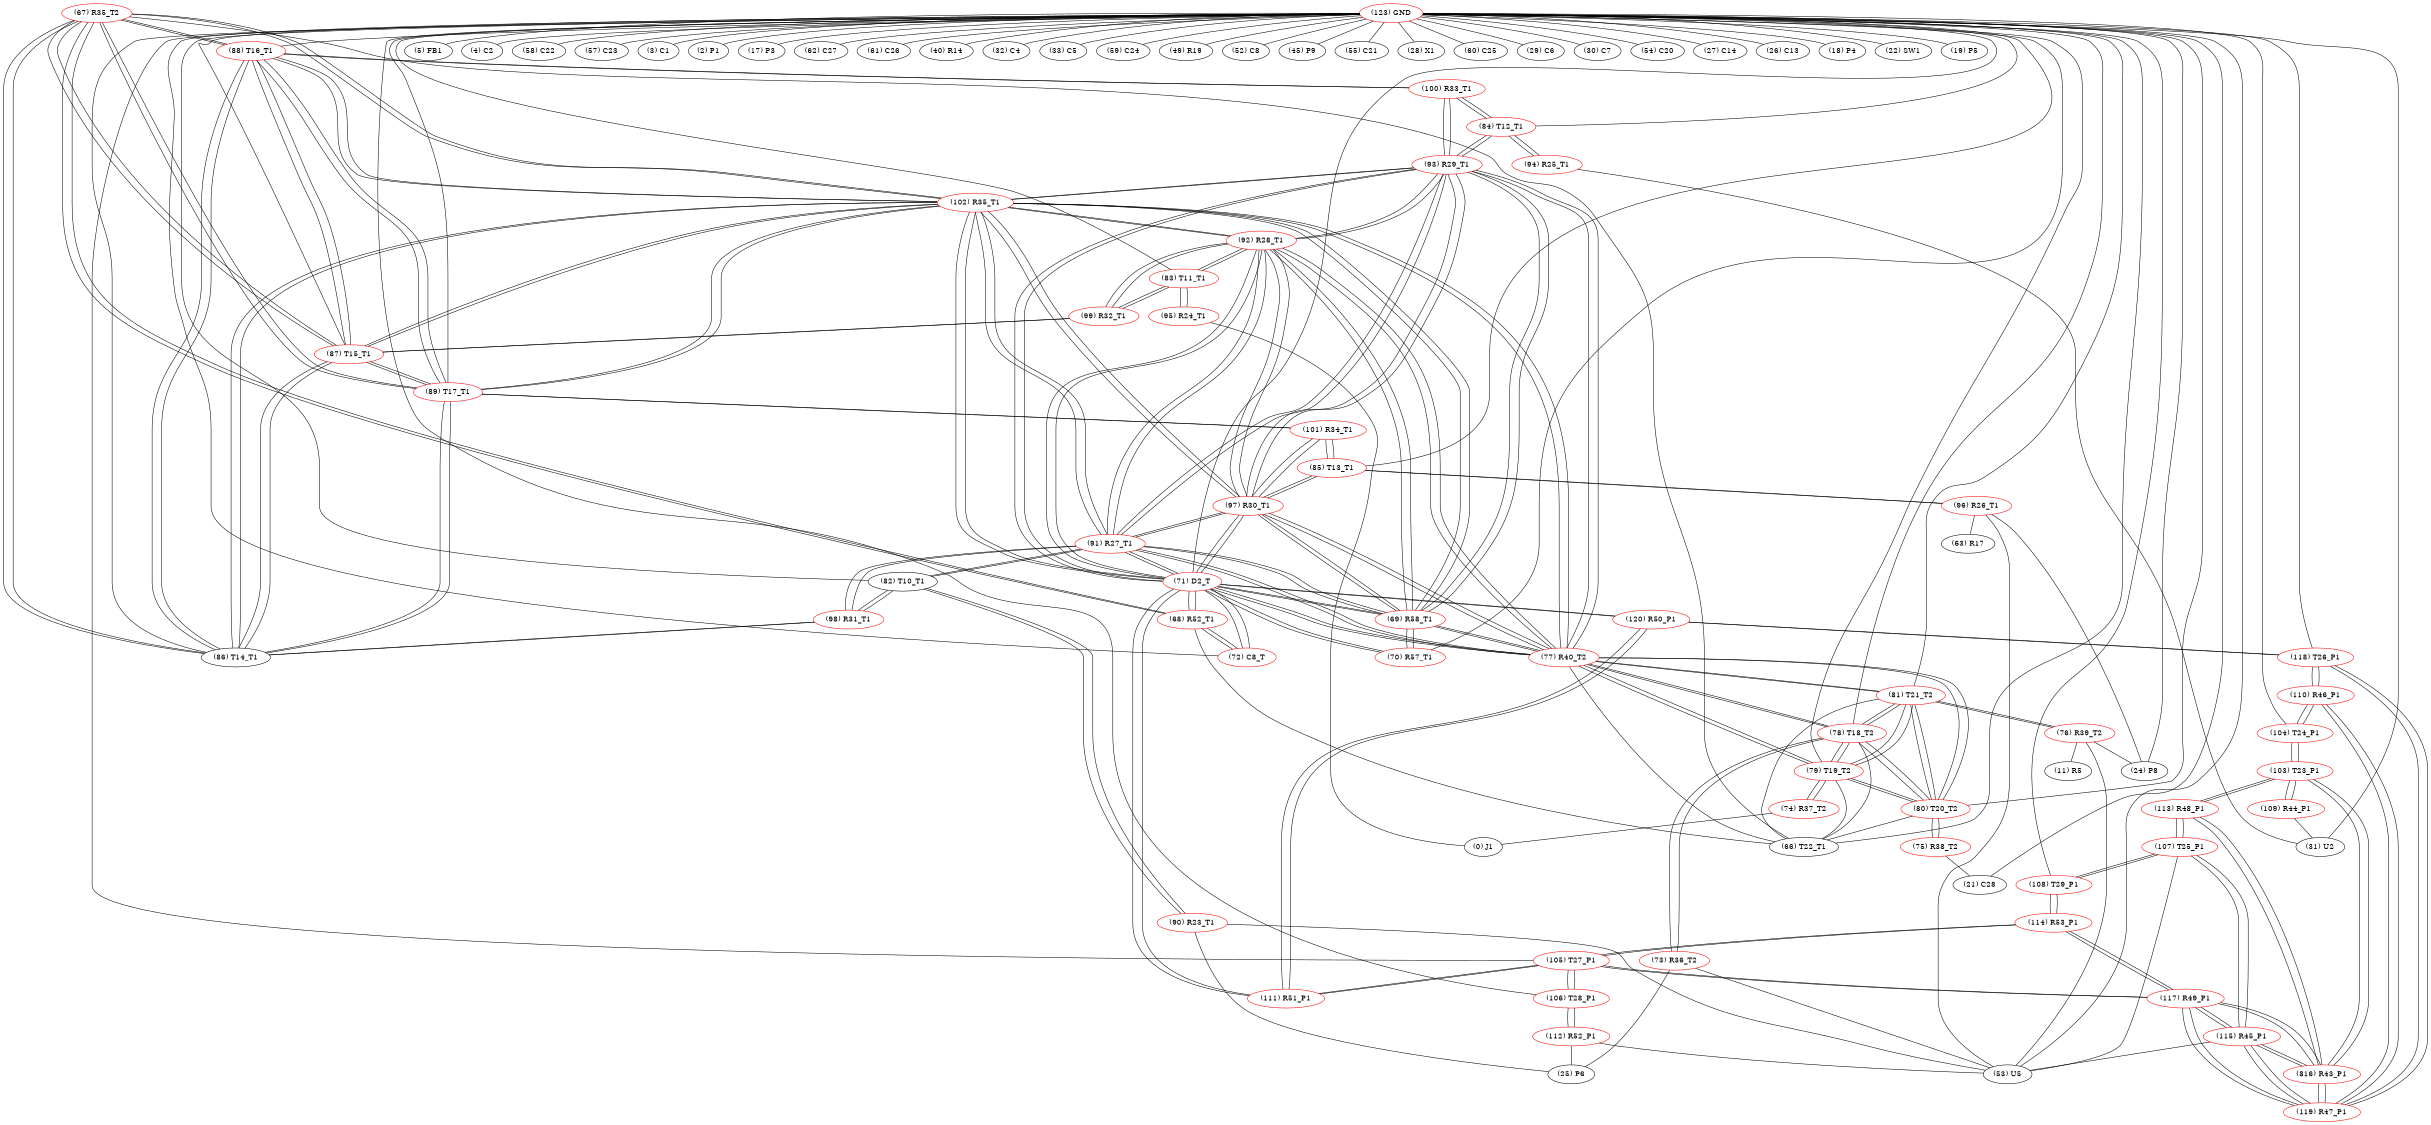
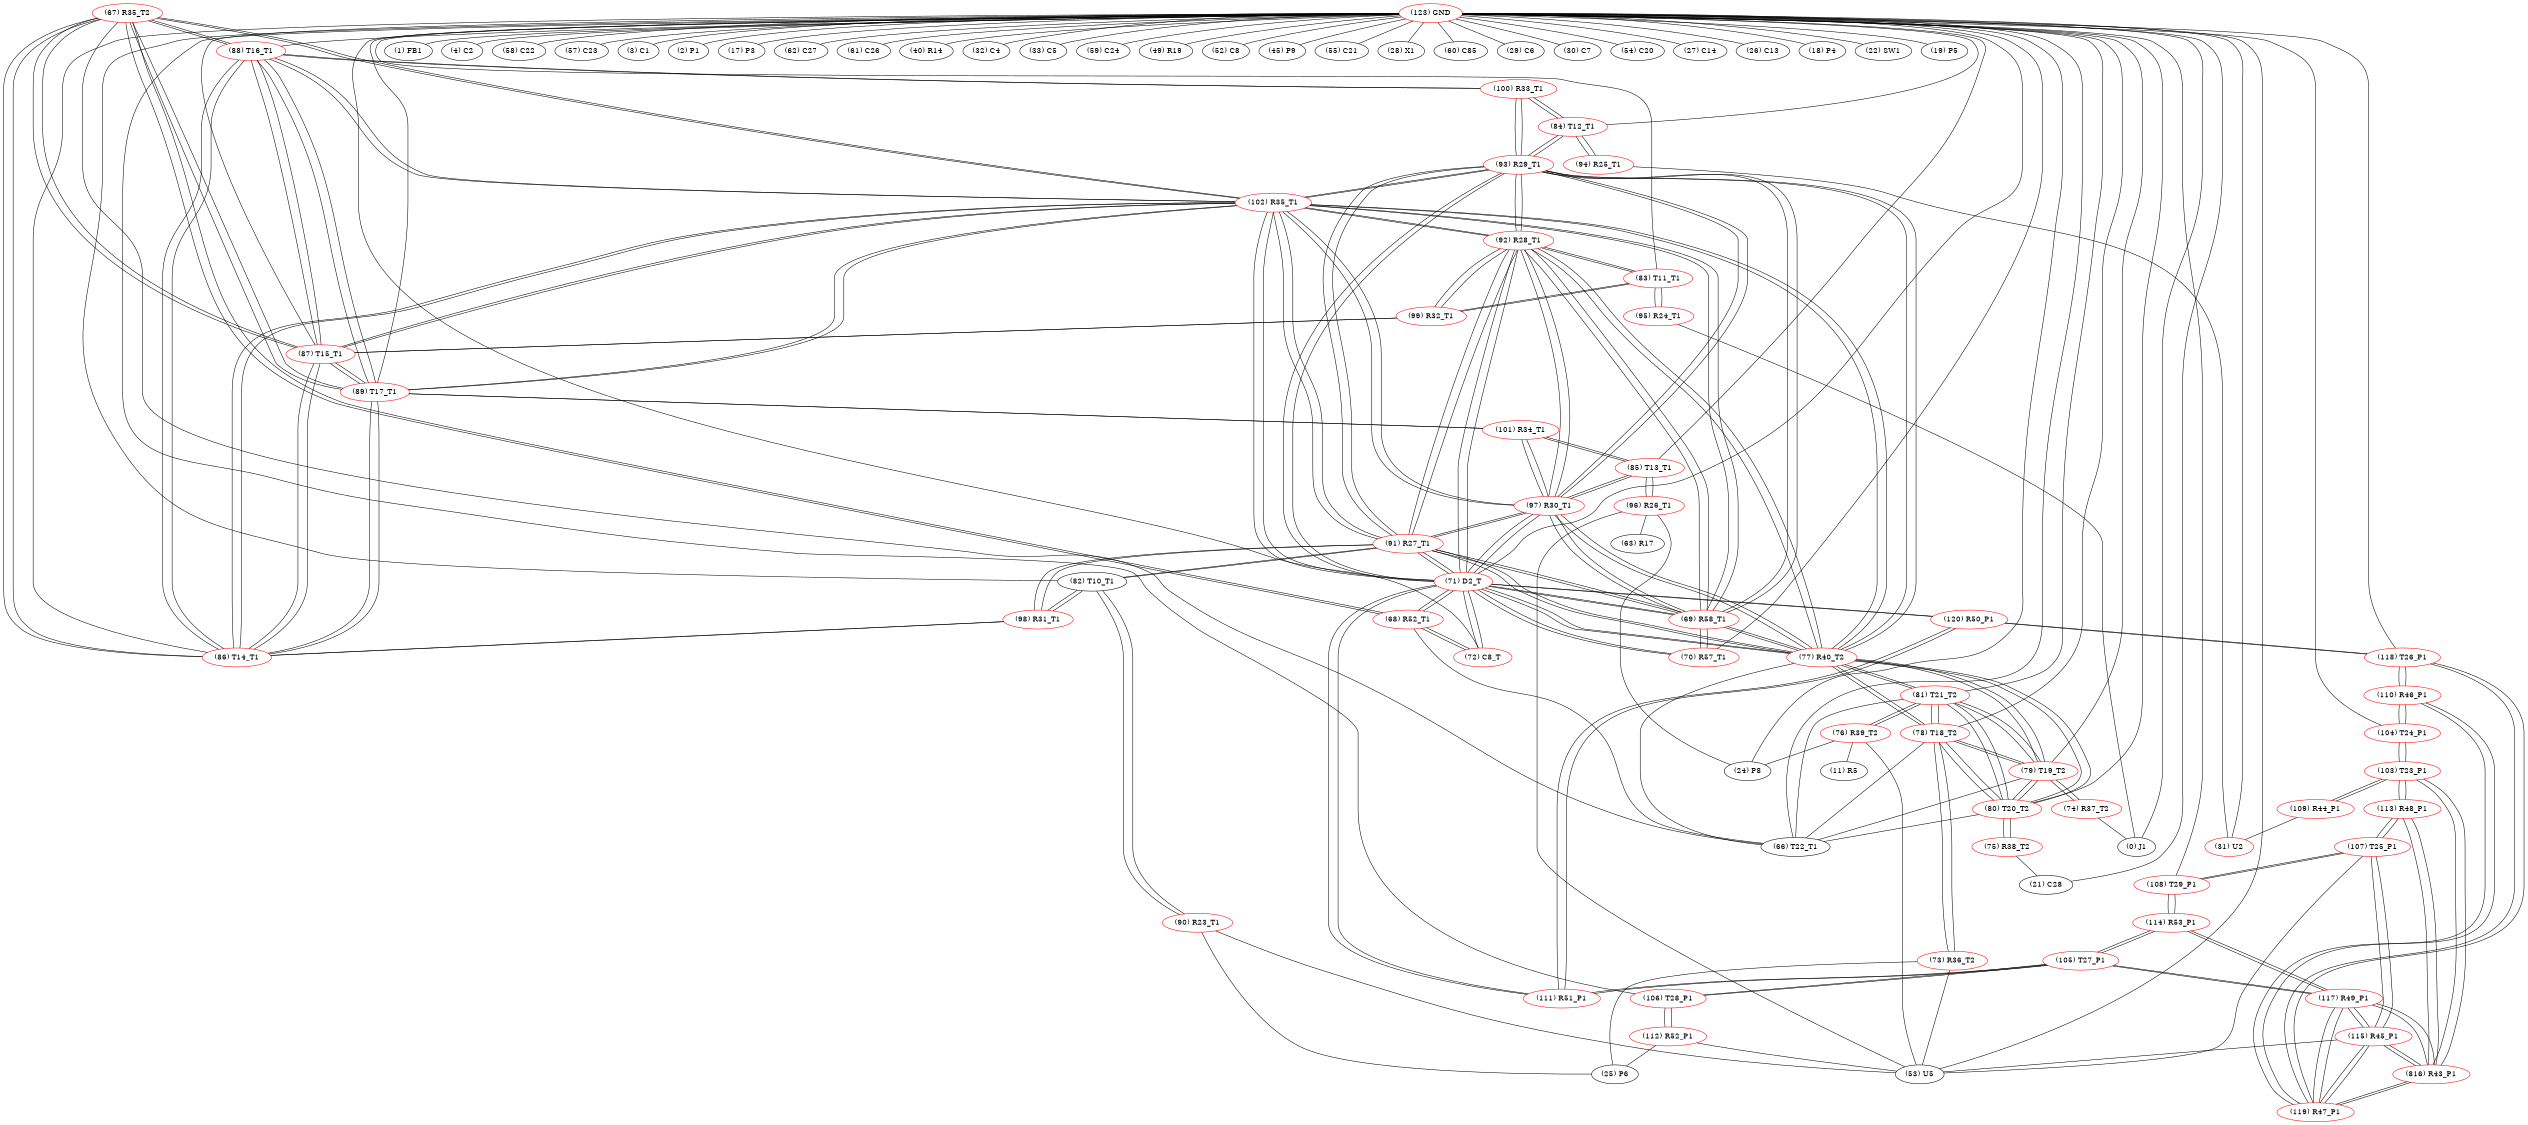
  graph {
    node [color=red]
    n1 [label="(67) R35_T2"]
    n2 [label="(88) T16_T1"]
    n3 [label="(87) T15_T1"]
    n4 [label="(102) R35_T1"]
-   n5 [color=black label="(86) T14_T1"]
+   n5 [label="(86) T14_T1"]
    n6 [label="(89) T17_T1"]
    n7 [label="(68) R52_T1"]
    n8 [label="(66) T22_T1" color=""]
    n9 [label="(100) R33_T1"]
    n10 [label="(99) R32_T1"]
    n11 [label="(71) D2_T"]
    n12 [label="(69) R58_T1"]
    n13 [label="(93) R29_T1"]
    n14 [label="(77) R40_T2"]
    n15 [label="(97) R30_T1"]
    n16 [label="(91) R27_T1"]
    n17 [label="(92) R28_T1"]
    n18 [label="(98) R31_T1"]
    n19 [label="(101) R34_T1"]
    n20 [label="(72) C8_T"]
    n21 [label="(84) T12_T1"]
    n22 [label="(83) T11_T1"]
    n23 [label="(70) R57_T1"]
    n24 [label="(111) R51_P1"]
    n25 [label="(120) R50_P1"]
    n26 [label="(78) T18_T2"]
    n27 [label="(79) T19_T2"]
    n28 [label="(80) T20_T2"]
    n29 [label="(81) T21_T2"]
    n30 [label="(85) T13_T1"]
    n31 [color=black label="(82) T10_T1"]
    n32 [label="(105) T27_P1"]
    n33 [label="(118) T26_P1"]
    n34 [label="(94) R25_T1"]
    n35 [label="(73) R36_T2"]
    n36 [label="(74) R37_T2"]
    n37 [label="(75) R38_T2"]
    n38 [label="(76) R39_T2"]
    n39 [label="(96) R26_T1"]
    n40 [label="(90) R23_T1"]
    n41 [label="(95) R24_T1"]
    n42 [label="(117) R49_P1"]
    n43 [label="(106) T28_P1"]
    n44 [label="(114) R53_P1"]
    n45 [label="(119) R47_P1"]
    n46 [label="(110) R46_P1"]
    n47 [label="(53) U5" color=""]
    n48 [label="(25) P6" color=""]
    n49 [label="(0) J1" color=""]
    n50 [label="(21) C28" color=""]
    n51 [label="(11) R5" color=""]
    n52 [label="(24) P8" color=""]
-   n53 [label="(31) U2" color=""]
+   n53 [label="(31) U2"]
    n54 [label="(63) R17" color=""]
    n55 [label="(103) T23_P1"]
    n56 [label="(113) R48_P1"]
    n57 [label="(816) R43_P1"]
    n58 [label="(104) T24_P1"]
    n59 [label="(109) R44_P1"]
    n60 [label="(107) T25_P1"]
    n61 [label="(115) R45_P1"]
    n62 [label="(108) T29_P1"]
    n63 [label="(112) R52_P1"]
    n64 [label="(123) GND"]
-   n65 [label="(5) FB1" color=""]
+   n65 [label="(1) FB1" color=""]
    n66 [label="(4) C2" color=""]
    n67 [label="(58) C22" color=""]
    n68 [label="(57) C23" color=""]
    n69 [label="(3) C1" color=""]
    n70 [label="(2) P1" color=""]
    n71 [label="(17) P3" color=""]
    n72 [label="(62) C27" color=""]
    n73 [label="(61) C26" color=""]
    n74 [label="(40) R14" color=""]
    n75 [label="(32) C4" color=""]
    n76 [label="(33) C5" color=""]
    n77 [label="(59) C24" color=""]
    n78 [label="(49) R19" color=""]
    n79 [label="(52) C8" color=""]
    n80 [label="(45) P9" color=""]
    n81 [label="(55) C21" color=""]
    n82 [label="(28) X1" color=""]
-   n83 [label="(60) C25" color=""]
+   n83 [label="(60) C85" color=""]
    n84 [label="(29) C6" color=""]
    n85 [label="(30) C7" color=""]
    n86 [label="(54) C20" color=""]
    n87 [label="(27) C14" color=""]
    n88 [label="(26) C13" color=""]
    n89 [label="(18) P4" color=""]
    n90 [label="(22) SW1" color=""]
    n91 [label="(19) P5" color=""]
    n1 -- n2
    n1 -- n3
    n1 -- n4
    n1 -- n5
    n1 -- n6
    n1 -- n7
    n1 -- n8
    n2 -- n1
    n2 -- n3
    n2 -- n4
    n2 -- n5
    n2 -- n6
    n2 -- n9
    n3 -- n1
    n3 -- n2
    n3 -- n4
    n3 -- n5
    n3 -- n6
    n3 -- n10
    n4 -- n1
    n4 -- n2
    n4 -- n3
    n4 -- n5
    n4 -- n6
    n4 -- n11
    n4 -- n12
    n4 -- n13
    n4 -- n14
    n4 -- n15
    n4 -- n16
    n4 -- n17
    n5 -- n1
    n5 -- n2
    n5 -- n3
    n5 -- n4
    n5 -- n6
    n5 -- n18
    n6 -- n1
    n6 -- n2
    n6 -- n3
    n6 -- n4
    n6 -- n5
    n6 -- n19
    n7 -- n1
    n7 -- n8
    n7 -- n11
    n7 -- n20
    n9 -- n2
    n9 -- n13
    n9 -- n21
    n10 -- n3
    n10 -- n17
    n10 -- n22
    n11 -- n4
    n11 -- n7
    n11 -- n12
    n11 -- n13
    n11 -- n14
    n11 -- n15
    n11 -- n16
    n11 -- n17
    n11 -- n20
    n11 -- n23
    n11 -- n24
    n11 -- n25
    n12 -- n4
    n12 -- n11
    n12 -- n13
    n12 -- n14
    n12 -- n15
    n12 -- n16
    n12 -- n17
    n12 -- n23
    n13 -- n4
    n13 -- n9
    n13 -- n11
    n13 -- n12
    n13 -- n14
    n13 -- n15
    n13 -- n16
    n13 -- n17
    n13 -- n21
    n14 -- n4
    n14 -- n8
    n14 -- n11
    n14 -- n12
    n14 -- n13
    n14 -- n15
    n14 -- n16
    n14 -- n17
    n14 -- n26
    n14 -- n27
    n14 -- n28
    n14 -- n29
    n15 -- n4
    n15 -- n11
    n15 -- n12
    n15 -- n13
    n15 -- n14
    n15 -- n16
    n15 -- n17
    n15 -- n19
    n15 -- n30
    n16 -- n4
    n16 -- n11
    n16 -- n12
    n16 -- n13
    n16 -- n14
    n16 -- n15
    n16 -- n17
    n16 -- n18
    n16 -- n31
    n17 -- n4
    n17 -- n10
    n17 -- n11
    n17 -- n12
    n17 -- n13
    n17 -- n14
    n17 -- n15
    n17 -- n16
    n17 -- n22
    n18 -- n5
    n18 -- n16
    n18 -- n31
    n19 -- n6
    n19 -- n15
    n19 -- n30
    n20 -- n7
    n20 -- n11
    n21 -- n9
    n21 -- n13
    n21 -- n34
    n22 -- n10
    n22 -- n17
    n22 -- n41
    n23 -- n11
    n23 -- n12
    n24 -- n11
    n24 -- n25
    n24 -- n32
    n25 -- n11
    n25 -- n24
    n25 -- n33
    n26 -- n8
    n26 -- n14
    n26 -- n27
    n26 -- n28
    n26 -- n29
    n26 -- n35
    n27 -- n8
    n27 -- n14
    n27 -- n26
    n27 -- n28
    n27 -- n29
    n27 -- n36
    n28 -- n8
    n28 -- n14
    n28 -- n26
    n28 -- n27
    n28 -- n29
    n28 -- n37
    n29 -- n8
    n29 -- n14
    n29 -- n26
    n29 -- n27
    n29 -- n28
    n29 -- n38
    n30 -- n15
    n30 -- n19
    n30 -- n39
    n31 -- n16
    n31 -- n18
    n31 -- n40
    n32 -- n24
    n32 -- n42
    n32 -- n43
    n32 -- n44
    n33 -- n25
    n33 -- n45
    n33 -- n46
    n34 -- n21
    n34 -- n53
    n35 -- n26
    n35 -- n47
    n35 -- n48
    n36 -- n27
    n36 -- n49
    n37 -- n28
    n37 -- n50
    n38 -- n29
    n38 -- n47
    n38 -- n51
    n38 -- n52
    n39 -- n30
    n39 -- n47
    n39 -- n52
    n39 -- n54
    n40 -- n31
    n40 -- n47
    n40 -- n48
    n41 -- n22
    n41 -- n49
    n42 -- n32
    n42 -- n44
    n42 -- n45
    n42 -- n57
    n42 -- n61
    n43 -- n32
    n43 -- n63
    n44 -- n32
    n44 -- n42
    n44 -- n62
    n45 -- n33
    n45 -- n42
    n45 -- n46
    n45 -- n57
    n45 -- n61
    n46 -- n33
    n46 -- n45
    n46 -- n58
    n55 -- n56
    n55 -- n57
    n55 -- n58
    n55 -- n59
    n56 -- n55
    n56 -- n57
    n56 -- n60
    n57 -- n42
    n57 -- n45
    n57 -- n55
    n57 -- n56
    n57 -- n61
    n58 -- n46
    n58 -- n55
    n59 -- n53
    n59 -- n55
    n60 -- n47
    n60 -- n56
    n60 -- n61
    n60 -- n62
    n61 -- n42
    n61 -- n45
    n61 -- n47
    n61 -- n57
    n61 -- n60
    n62 -- n44
    n62 -- n60
    n63 -- n43
    n63 -- n47
    n63 -- n48
    n64 -- n2
    n64 -- n3
    n64 -- n5
    n64 -- n6
    n64 -- n8
    n64 -- n11
    n64 -- n20
    n64 -- n21
    n64 -- n22
    n64 -- n23
    n64 -- n26
    n64 -- n27
    n64 -- n28
    n64 -- n29
    n64 -- n30
    n64 -- n31
    n64 -- n33
    n64 -- n43
    n64 -- n47
-   n64 -- n32
+   n64 -- n49
    n64 -- n50
    n64 -- n52
    n64 -- n53
    n64 -- n58
    n64 -- n62
    n64 -- n65
    n64 -- n66
    n64 -- n67
    n64 -- n68
    n64 -- n69
    n64 -- n70
    n64 -- n71
    n64 -- n72
    n64 -- n73
    n64 -- n74
    n64 -- n75
    n64 -- n76
    n64 -- n77
    n64 -- n78
    n64 -- n79
    n64 -- n80
    n64 -- n81
    n64 -- n82
    n64 -- n83
    n64 -- n84
    n64 -- n85
    n64 -- n86
    n64 -- n87
    n64 -- n88
    n64 -- n89
    n64 -- n90
    n64 -- n91
  }
